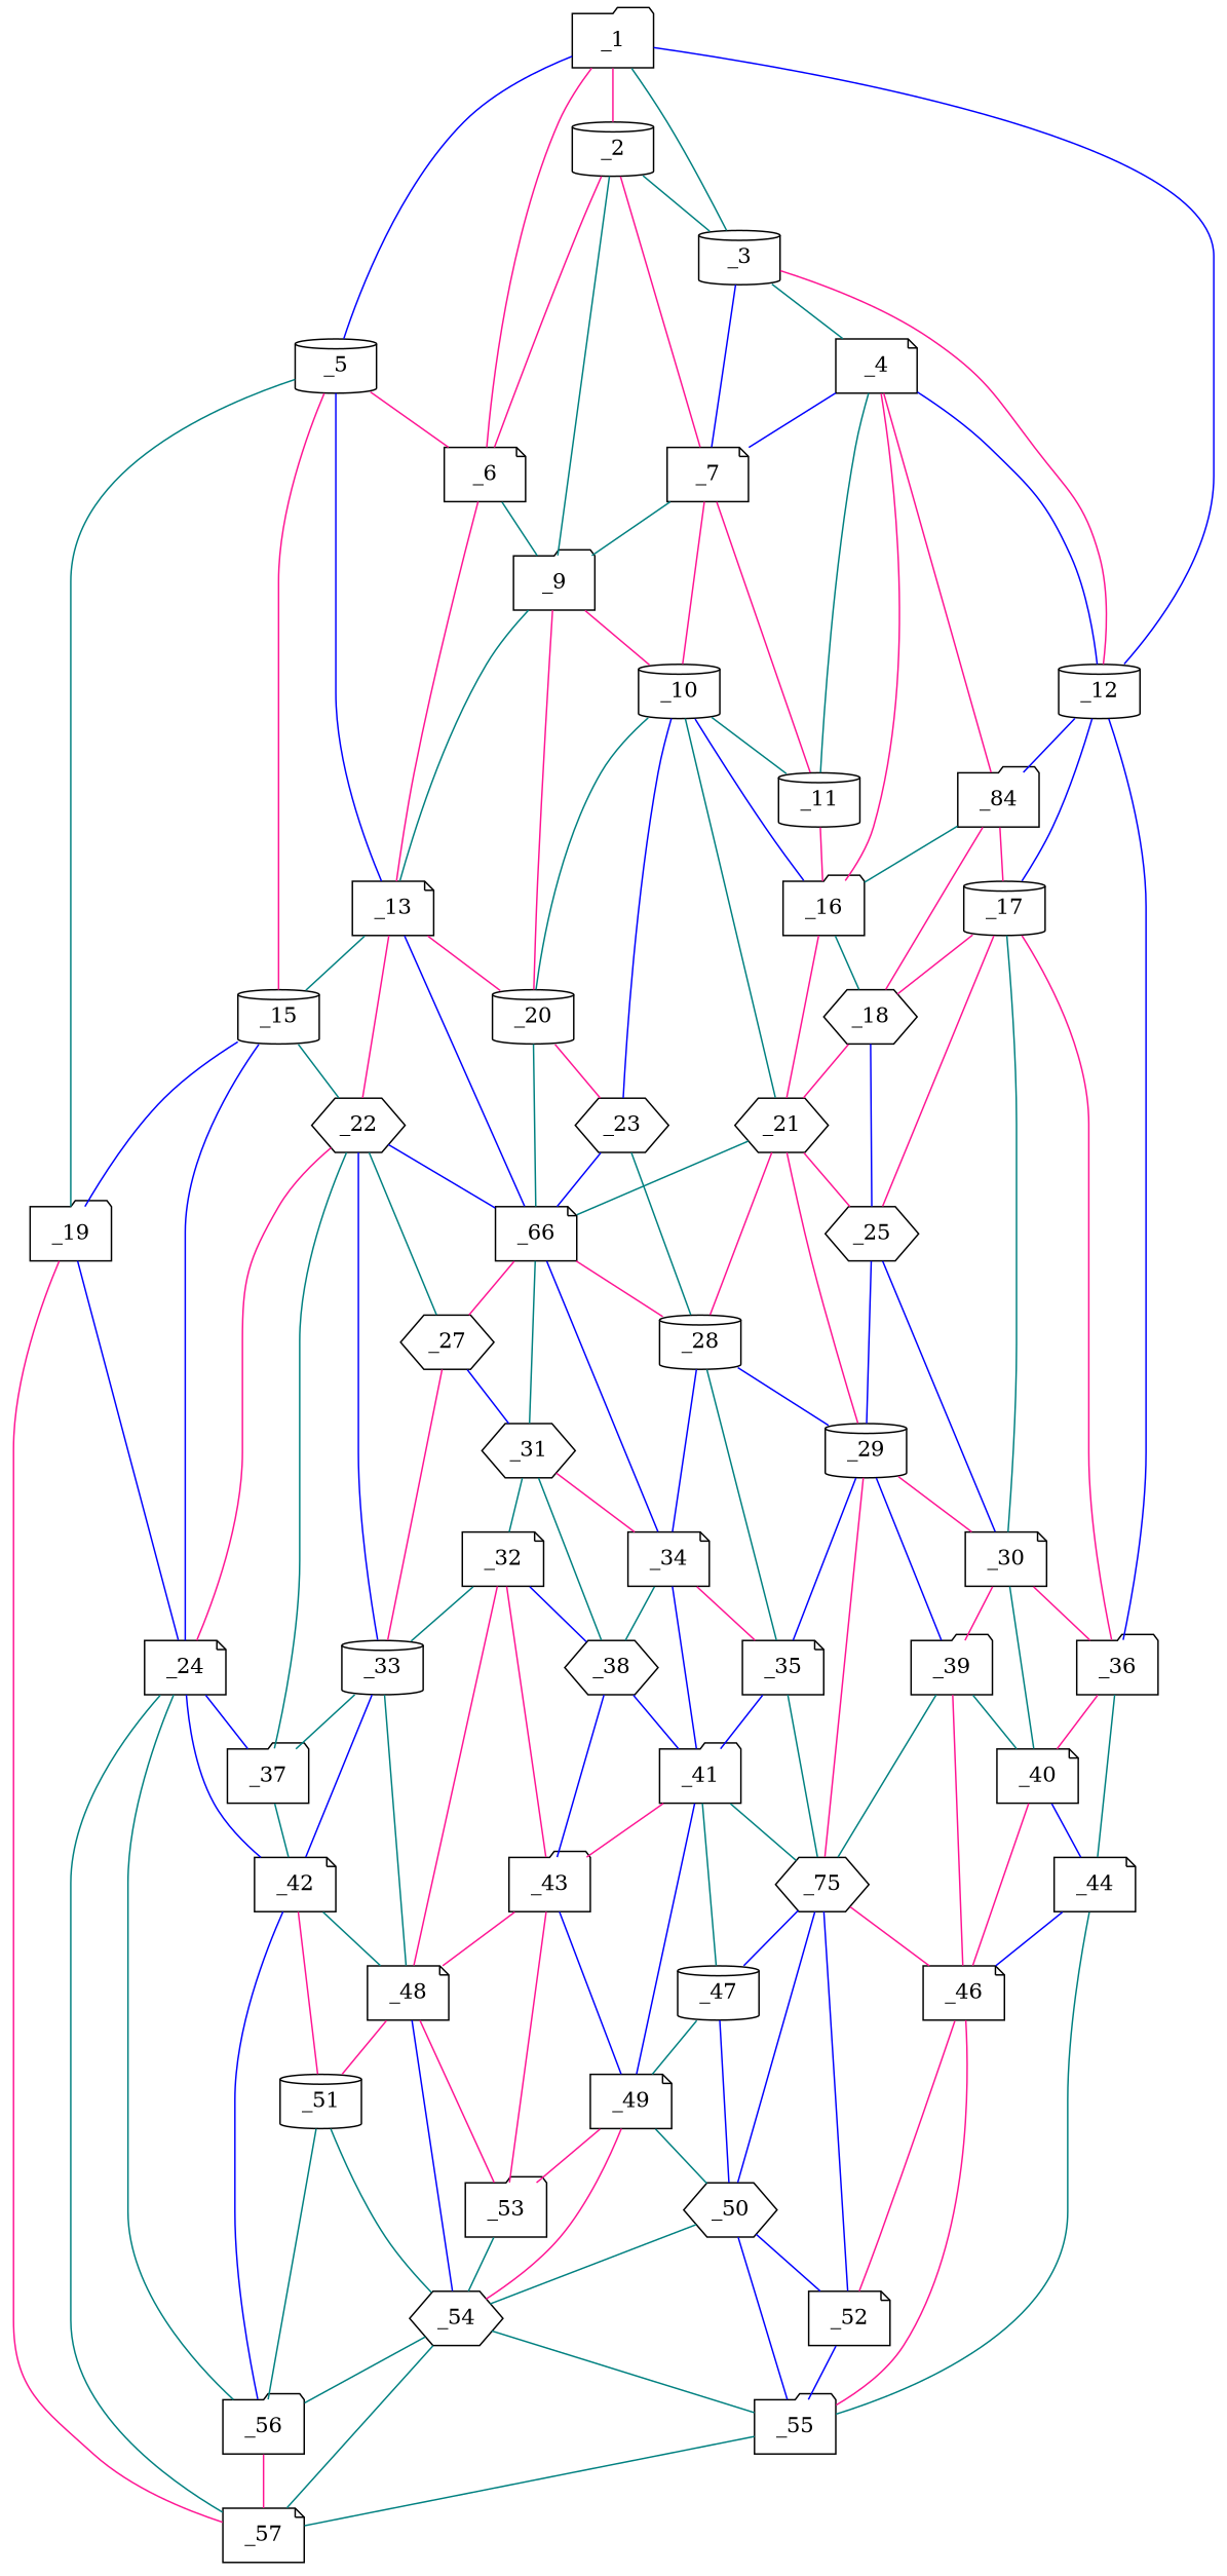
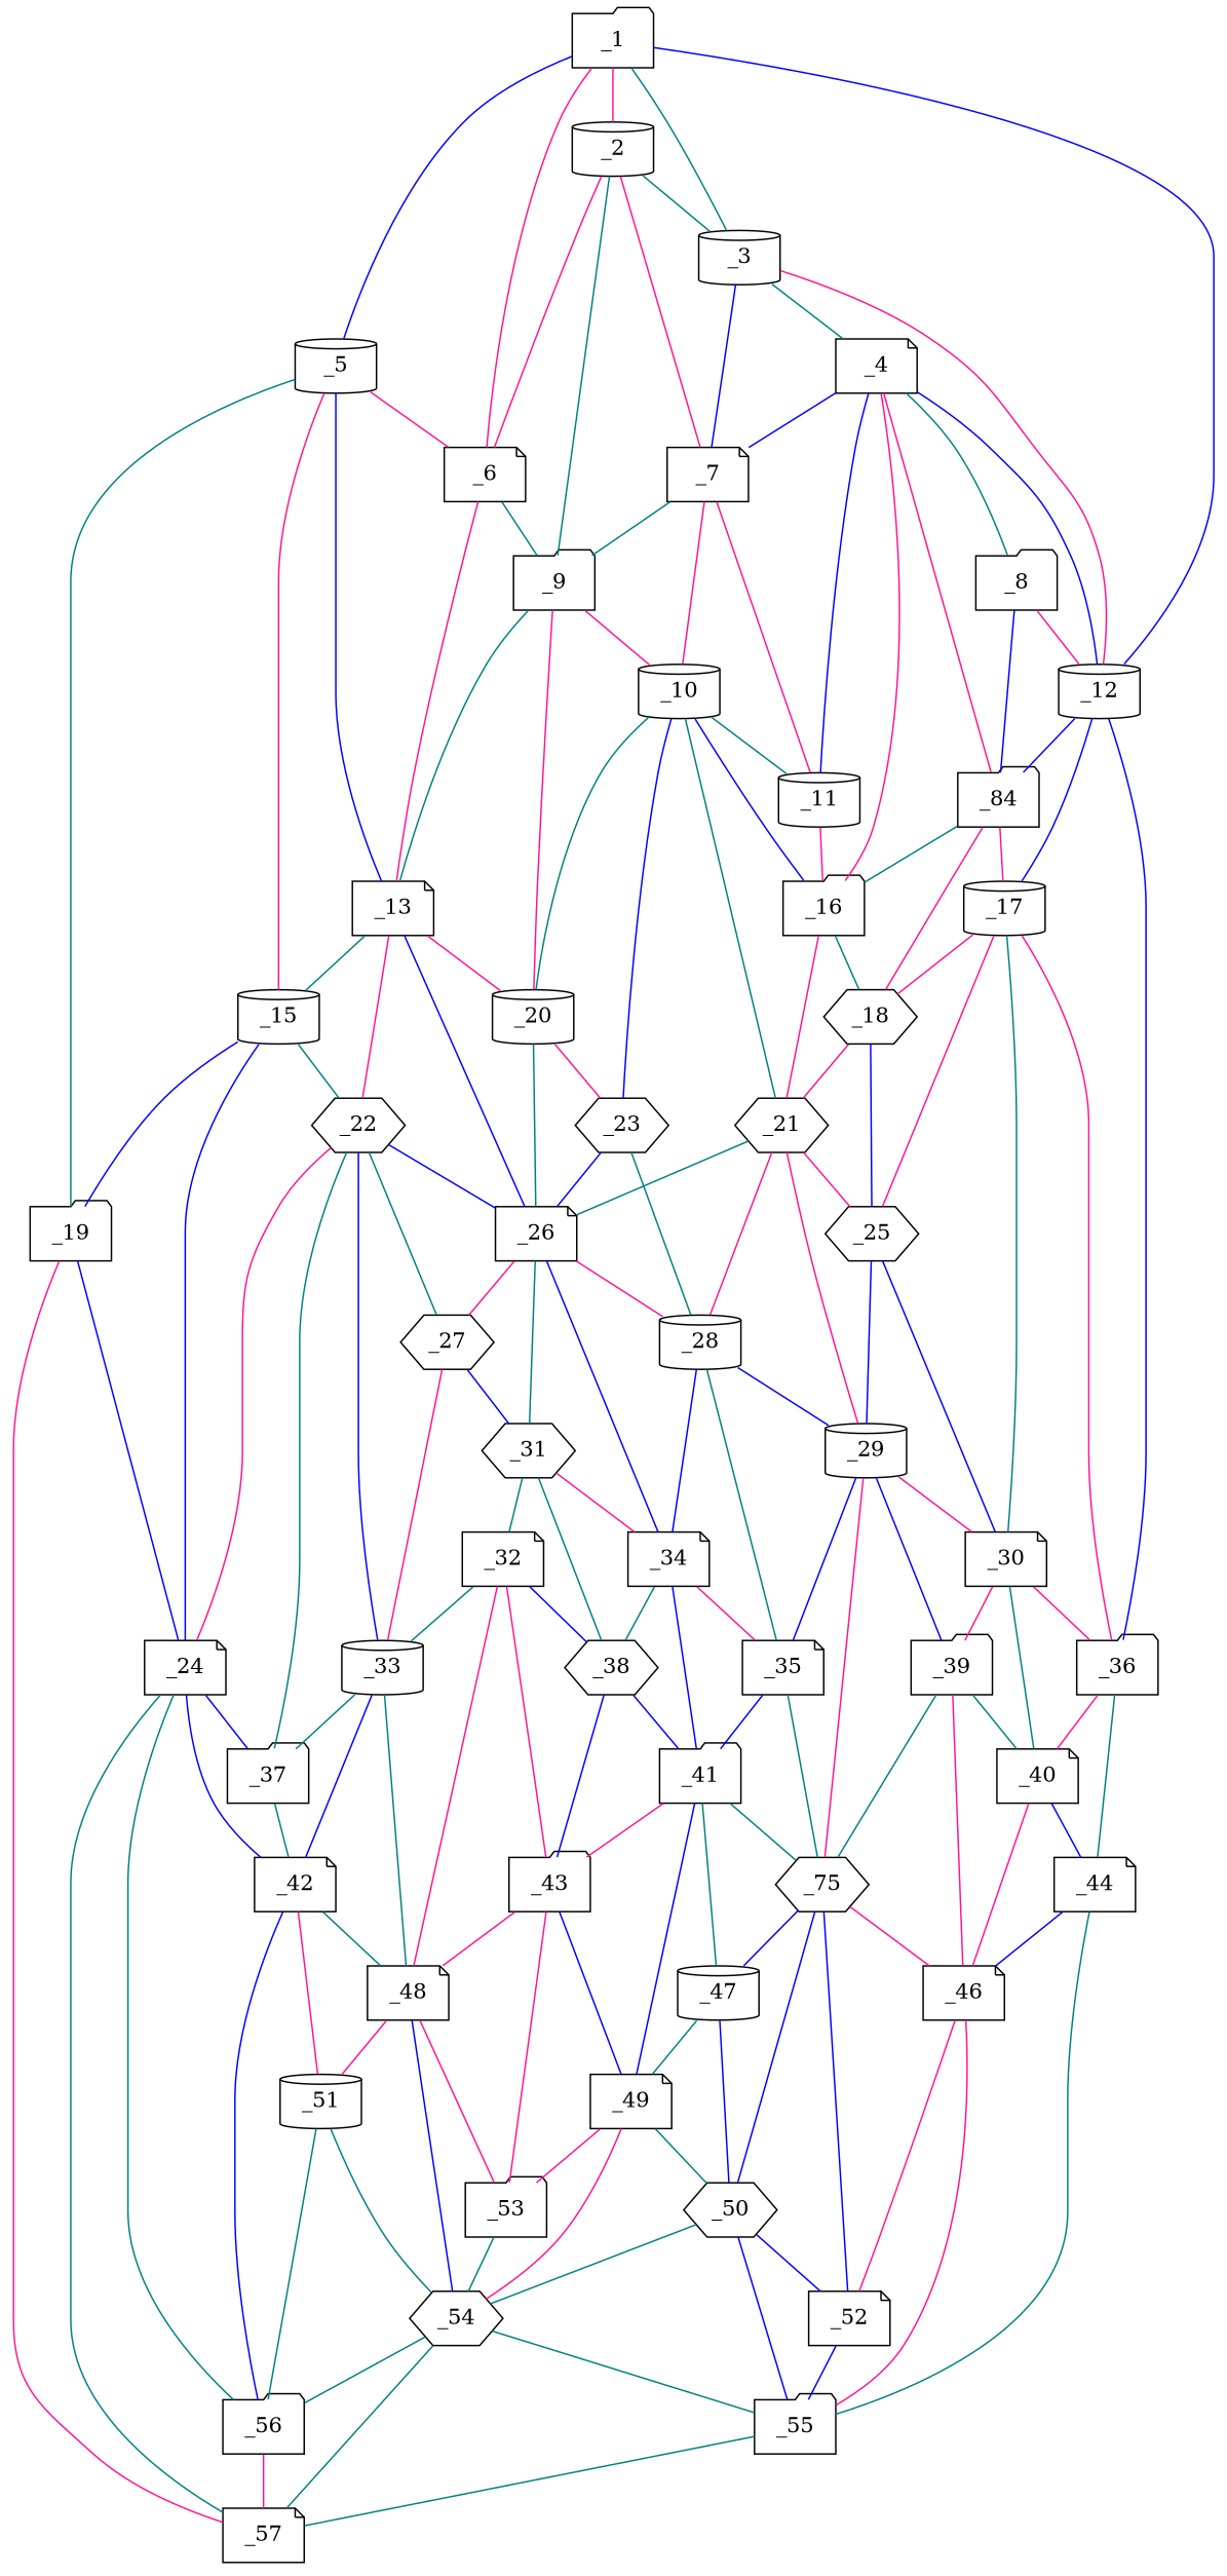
  graph {
    node [shape=note x=44 y=60]
    edge [color=deeppink valence=2]
    _1 [shape=folder x=27 y=63]
    _5 [shape=cylinder y=38]
    _2 [shape=cylinder x=37 y=67]
    _3 [shape=cylinder x=39 y=90]
    _6 [y=57]
    _12 [shape=cylinder x=52 y=120]
    _19 [shape=folder x=66 y=5]
    _13 [x=53 y=57]
    _15 [shape=cylinder x=55 y=38]
    _24 [x=71 y=8]
    _57 [x=119 y=18]
    _7 [y=87]
    _9 [shape=folder x=48 y=67]
    _4 [x=43 y=99]
    n15 [label=_84 shape=folder x=53 y=107]
    _17 [shape=cylinder x=60 y=111]
    _36 [shape=folder x=91 y=122]
    _20 [shape=cylinder x=68 y=71]
    _22 [shape=hexagon x=70 y=43]
-   _26 [x=73 y=62 label=_66]
+   _26 [x=73 y=62]
    _37 [shape=folder x=92 y=44]
    _42 [x=97 y=43]
    _56 [shape=folder x=117 y=26]
    _11 [shape=cylinder x=52 y=91]
    _10 [shape=cylinder x=51 y=83]
+   _8 [shape=folder x=47 y=108]
    _16 [shape=folder x=56 y=94]
    _18 [shape=hexagon x=63 y=96]
    _25 [shape=hexagon x=72 y=102]
    _30 [x=81 y=107]
    _40 [x=94 y=113]
    _44 [x=101 y=118]
    _21 [shape=hexagon x=68 y=92]
    _23 [shape=hexagon x=70 y=75]
    _28 [shape=cylinder x=77 y=79]
    _29 [shape=cylinder x=81 y=96]
    _27 [shape=hexagon x=76 y=50]
    _33 [shape=cylinder x=88 y=49]
    _31 [shape=hexagon x=86]
    _34 [x=88 y=66]
    _35 [x=88 y=78]
    _39 [shape=folder x=94 y=103]
    n43 [label=_75 shape=hexagon x=103 y=95]
    _46 [x=103 y=106]
    _55 [shape=folder x=115 y=105]
    _48 [x=105 y=52]
    _32 [x=87 y=53]
    _38 [shape=hexagon x=93 y=64]
    _41 [shape=folder x=95 y=76]
    _51 [shape=cylinder x=109 y=46]
    _47 [shape=cylinder x=104 y=79]
    _50 [shape=hexagon x=108 y=84]
    _52 [x=109 y=93]
    _43 [shape=folder x=99 y=63]
    _53 [shape=folder x=110]
    _54 [shape=hexagon x=114]
    _49 [x=106 y=66]
    _1 -- _5 [color=blue]
    _1 -- _2
    _1 -- _3 [color=teal]
    _1 -- _6
    _1 -- _12 [color=blue valence=1]
    _5 -- _6
    _5 -- _19 [color=teal valence=1]
    _5 -- _13 [color=blue]
    _5 -- _15
    _2 -- _3 [color=teal]
    _2 -- _6 [valence=1]
    _2 -- _7
    _2 -- _9 [color=teal]
    _3 -- _12
    _3 -- _7 [color=blue valence=1]
    _3 -- _4 [color=teal]
    _6 -- _13
    _6 -- _9 [color=teal]
    _12 -- n15 [color=blue]
    _12 -- _17 [color=blue valence=1]
    _12 -- _36 [color=blue valence=1]
    _19 -- _24 [color=blue valence=1]
    _19 -- _57 [valence=1]
    _13 -- _15 [color=teal]
    _13 -- _20 [valence=1]
    _13 -- _22 [valence=1]
    _13 -- _26 [color=blue]
    _15 -- _19 [color=blue]
    _15 -- _24 [color=blue valence=1]
    _15 -- _22 [color=teal]
    _24 -- _57 [color=teal valence=1]
    _24 -- _37 [color=blue valence=1]
    _24 -- _42 [color=blue valence=1]
    _24 -- _56 [color=teal]
    _7 -- _9 [color=teal valence=1]
    _7 -- _11
    _7 -- _10
    _9 -- _13 [color=teal valence=1]
    _9 -- _20
    _9 -- _10
    _4 -- _12 [color=blue]
    _4 -- _7 [color=blue]
    _4 -- n15
-   _4 -- _11 [color=teal]
+   _4 -- _11 [color=blue]
+   _4 -- _8 [color=teal]
    _4 -- _16 [valence=1]
    n15 -- _17 [valence=1]
    n15 -- _16 [color=teal]
    n15 -- _18
    _17 -- _36
    _17 -- _18
    _17 -- _25
    _17 -- _30 [color=teal]
    _36 -- _40
    _36 -- _44 [color=teal valence=1]
    _20 -- _26 [color=teal]
    _20 -- _23 [valence=1]
    _22 -- _24
    _22 -- _26 [color=blue]
    _22 -- _37 [color=teal]
    _22 -- _27 [color=teal valence=1]
    _22 -- _33 [color=blue valence=1]
    _26 -- _28 [valence=1]
    _26 -- _27
    _26 -- _31 [color=teal]
    _26 -- _34 [color=blue valence=1]
    _37 -- _42 [color=teal valence=1]
    _42 -- _56 [color=blue]
    _42 -- _48 [color=teal]
    _42 -- _51
    _56 -- _57
    _11 -- _16
    _10 -- _20 [color=teal valence=1]
    _10 -- _11 [color=teal]
    _10 -- _16 [color=blue valence=1]
    _10 -- _21 [color=teal valence=1]
    _10 -- _23 [color=blue]
+   _8 -- _12
+   _8 -- n15 [color=blue valence=1]
    _16 -- _18 [color=teal]
    _16 -- _21
    _18 -- _25 [color=blue valence=1]
    _18 -- _21
    _25 -- _30 [color=blue valence=1]
    _25 -- _29 [color=blue]
    _30 -- _36
    _30 -- _40 [color=teal]
    _30 -- _39
    _40 -- _44 [color=blue valence=1]
    _40 -- _46
    _44 -- _46 [color=blue valence=1]
    _44 -- _55 [color=teal valence=1]
    _21 -- _26 [color=teal]
    _21 -- _25 [valence=1]
    _21 -- _28 [valence=1]
    _21 -- _29
    _23 -- _26 [color=blue]
    _23 -- _28 [color=teal]
    _28 -- _29 [color=blue]
    _28 -- _34 [color=blue]
    _28 -- _35 [color=teal]
    _29 -- _30 [valence=1]
    _29 -- _35 [color=blue]
    _29 -- _39 [color=blue]
    _29 -- n43
    _27 -- _33
    _27 -- _31 [color=blue]
    _33 -- _37 [color=teal]
    _33 -- _42 [color=blue]
    _33 -- _48 [color=teal valence=1]
    _31 -- _34 [valence=1]
    _31 -- _32 [color=teal]
    _31 -- _38 [color=teal]
    _34 -- _35 [valence=1]
    _34 -- _38 [color=teal]
    _34 -- _41 [color=blue valence=1]
    _35 -- n43 [color=teal]
    _35 -- _41 [color=blue]
    _39 -- _40 [color=teal]
    _39 -- n43 [color=teal valence=1]
    _39 -- _46
    n43 -- _46
    n43 -- _47 [color=blue]
    n43 -- _50 [color=blue]
    n43 -- _52 [color=blue]
    _46 -- _55
    _46 -- _52 [valence=1]
    _55 -- _57 [color=teal valence=1]
    _48 -- _51 [valence=1]
    _48 -- _53 [valence=1]
    _48 -- _54 [color=blue]
    _32 -- _33 [color=teal]
    _32 -- _48
    _32 -- _38 [color=blue valence=1]
    _32 -- _43 [valence=1]
    _38 -- _41 [color=blue]
    _38 -- _43 [color=blue]
    _41 -- n43 [color=teal valence=1]
    _41 -- _47 [color=teal valence=1]
    _41 -- _43
    _41 -- _49 [color=blue]
    _51 -- _56 [color=teal valence=1]
    _51 -- _54 [color=teal]
    _47 -- _50 [color=blue]
    _47 -- _49 [color=teal valence=1]
    _50 -- _55 [color=blue]
    _50 -- _52 [color=blue]
    _50 -- _54 [color=teal]
    _52 -- _55 [color=blue valence=1]
    _43 -- _48
    _43 -- _53 [valence=1]
    _43 -- _49 [color=blue]
    _53 -- _54 [color=teal]
    _54 -- _57 [color=teal valence=1]
    _54 -- _56 [color=teal]
    _54 -- _55 [color=teal]
    _49 -- _50 [color=teal]
    _49 -- _53
    _49 -- _54 [valence=1]
  }
